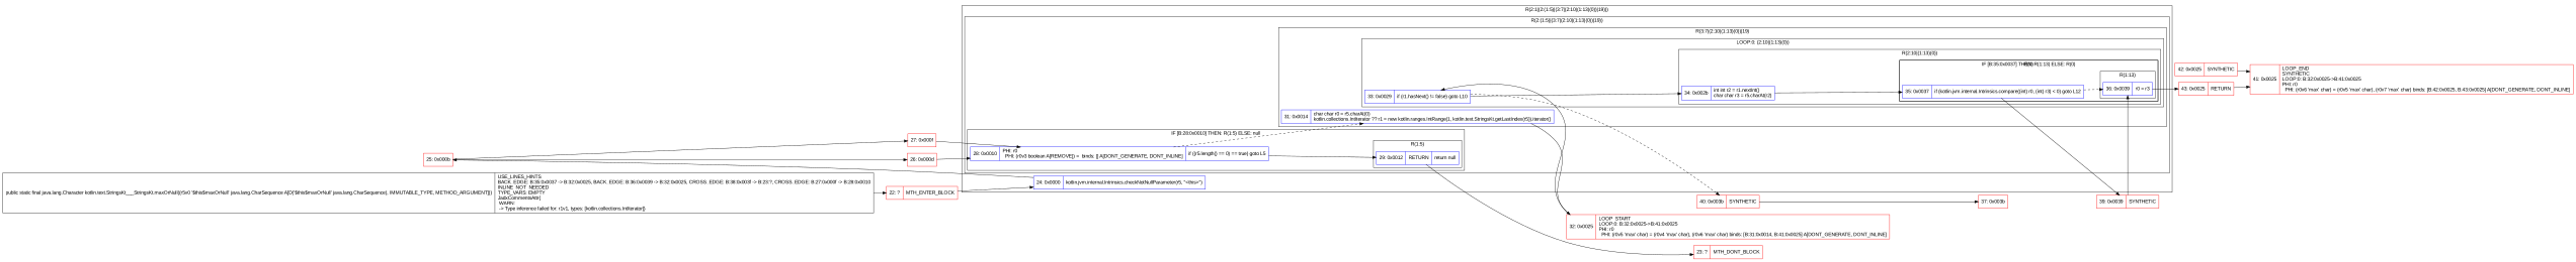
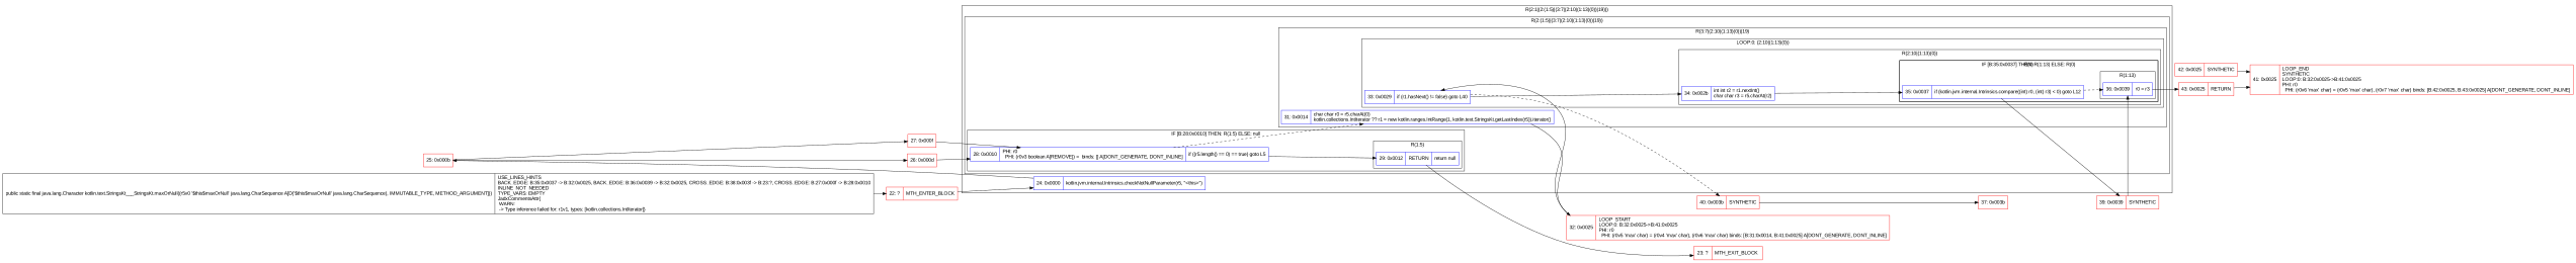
  digraph {
    fontname="Liberation Sans"
    rankdir=LR
    node [color=red fontname="Liberation Sans" shape=record]
    edge [fontname="Liberation Sans"]
    n1 [color=blue label="{29\:\ 0x0012|RETURN\l|return null\l}"]
    n2 [color=blue label="{28\:\ 0x0010|PHI: r0 \l  PHI: (r0v3 boolean A[REMOVE]) =  binds: [] A[DONT_GENERATE, DONT_INLINE]\l|if ((r5.length() == 0) == true) goto L5\l}"]
    n3 [color=blue label="{36\:\ 0x0039|r0 = r3\l}"]
    n4 [color=blue label="{35\:\ 0x0037|if (kotlin.jvm.internal.Intrinsics.compare((int) r0, (int) r3) \< 0) goto L12\l}"]
    n5 [color=blue label="{34\:\ 0x002b|int int r2 = r1.nextInt()\lchar char r3 = r5.charAt(r2)\l}"]
-   n6 [color=blue label="{33\:\ 0x0029|if (r1.hasNext() != false) goto L10\l}"]
+   n6 [color=blue label="{33\:\ 0x0029|if (r1.hasNext() != false) goto L40\l}"]
    n7 [color=blue label="{31\:\ 0x0014|char char r0 = r5.charAt(0)\lkotlin.collections.IntIterator ?? r1 = new kotlin.ranges.IntRange(1, kotlin.text.StringsKt.getLastIndex(r5)).iterator()\l}"]
    n8 [color=blue label="{24\:\ 0x0000|kotlin.jvm.internal.Intrinsics.checkNotNullParameter(r5, \"\<this\>\")\l}"]
-   n9 [label="{23\:\ ?|MTH_DONT_BLOCK\l}"]
+   n9 [label="{23\:\ ?|MTH_EXIT_BLOCK\l}"]
    n10 [label="{43\:\ 0x0025|RETURN\l}"]
    n11 [label="{39\:\ 0x0039|SYNTHETIC\l}"]
    n12 [label="{40\:\ 0x003b|SYNTHETIC\l}"]
    n13 [label="{32\:\ 0x0025|LOOP_START\lLOOP:0: B:32:0x0025\-\>B:41:0x0025\lPHI: r0 \l  PHI: (r0v5 'max' char) = (r0v4 'max' char), (r0v6 'max' char) binds: [B:31:0x0014, B:41:0x0025] A[DONT_GENERATE, DONT_INLINE]\l}"]
    n14 [label="{25\:\ 0x000b}"]
    n15 [label="{26\:\ 0x000d}"]
    n16 [label="{27\:\ 0x000f}"]
    n17 [label="{37\:\ 0x003b}"]
    n18 [label="{42\:\ 0x0025|SYNTHETIC\l}"]
    n19 [label="{41\:\ 0x0025|LOOP_END\lSYNTHETIC\lLOOP:0: B:32:0x0025\-\>B:41:0x0025\lPHI: r0 \l  PHI: (r0v6 'max' char) = (r0v5 'max' char), (r0v7 'max' char) binds: [B:42:0x0025, B:43:0x0025] A[DONT_GENERATE, DONT_INLINE]\l}"]
    n20 [label="{22\:\ ?|MTH_ENTER_BLOCK\l}"]
    n21 [label="{public static final java.lang.Character kotlin.text.StringsKt___StringsKt.maxOrNull((r5v0 '$this$maxOrNull' java.lang.CharSequence A[D('$this$maxOrNull' java.lang.CharSequence), IMMUTABLE_TYPE, METHOD_ARGUMENT]))  | USE_LINES_HINTS\lBACK_EDGE: B:35:0x0037 \-\> B:32:0x0025, BACK_EDGE: B:36:0x0039 \-\> B:32:0x0025, CROSS_EDGE: B:38:0x003f \-\> B:23:?, CROSS_EDGE: B:27:0x000f \-\> B:28:0x0010\lINLINE_NOT_NEEDED\lTYPE_VARS: EMPTY\lJadxCommentsAttr\{\l WARN: \l \-\> Type inference failed for: r1v1, types: [kotlin.collections.IntIterator]\}\l}" color=""]
    subgraph cluster_1 {
      label="R(2:1|(2:(1:5)|(3:7|(2:10|(1:13)(0))|19)))"
      n8
      subgraph cluster_2 {
        label="R(2:(1:5)|(3:7|(2:10|(1:13)(0))|19))"
        subgraph cluster_3 {
          label="IF [B:28:0x0010] THEN: R(1:5) ELSE: null"
          n2
          subgraph cluster_4 {
            label="R(1:5)"
            n1
          }
        }
        subgraph cluster_5 {
          label="R(3:7|(2:10|(1:13)(0))|19)"
          n7
          subgraph cluster_6 {
            label="LOOP:0: (2:10|(1:13)(0))"
            n6
            subgraph cluster_7 {
              label="R(2:10|(1:13)(0))"
              n5
              subgraph cluster_8 {
                label="IF [B:35:0x0037] THEN: R(1:13) ELSE: R(0)"
                n4
                subgraph cluster_9 {
                  label="R(1:13)"
                  n3
                }
                subgraph cluster_10 {
                  label="R(0)"
                }
              }
            }
          }
        }
      }
    }
    n1 -> n9
    n2 -> n1
    n2 -> n7 [style=dashed]
    n3 -> n10
    n4 -> n3 [style=dashed]
    n4 -> n11
    n5 -> n4
    n6 -> n5
    n6 -> n12 [style=dashed]
    n7 -> n13
    n8 -> n14
    n10 -> n19
    n11 -> n3
    n12 -> n17
    n13 -> n6
    n14 -> n15
    n14 -> n16
    n15 -> n2
    n16 -> n2
    n18 -> n19
    n20 -> n8
    n21 -> n20
  }
